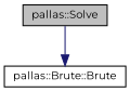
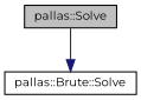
  digraph {
    rankdir=TB
    fontname=Montserrat
    node [color=black fontname=Montserrat fontsize=10 shape=record style=filled]
    n1 [fillcolor=grey75 fontcolor=black height=0.2 label="pallas::Solve" width=0.4]
-   n2 [fillcolor=white height=0.2 label="pallas::Brute::Brute" width=0.4]
+   n2 [fillcolor=white height=0.2 label="pallas::Brute::Solve" width=0.4]
    n1 -> n2 [color=midnightblue fontname=Montserrat fontsize=10 labelfontname=Helvetica labelfontsize=10 style=solid]
  }
